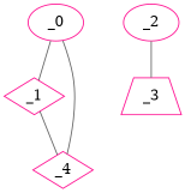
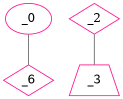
  graph {
    node [color=deeppink shape=ellipse]
    edge [color=gray40]
    _0 [x=1.13541 y=2.73005]
-   _1 [shape=diamond x=0.776675 y=0.712881]
-   _4 [shape=diamond x=1.7297 y=2.48902]
-   _2 [x=0.908582 y=1.19822]
+   _1 [shape=diamond x=0.776675 y=0.712881 label=_6]
+   _2 [shape=diamond x=0.908582 y=1.19822]
    _3 [shape=trapezium x=1.62012 y=2.16992]
    _0 -- _1
-   _0 -- _4
-   _1 -- _4
    _2 -- _3
  }
